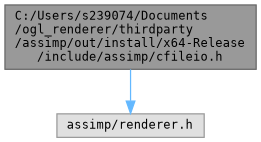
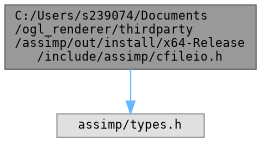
  digraph {
    node [fontname=Terminal fontsize=10 shape=box style=filled]
    n1 [color=gray40 fillcolor=grey60 fontcolor=black height=0.2 label="C:/Users/s239074/Documents\l/ogl_renderer/thirdparty\l/assimp/out/install/x64-Release\l/include/assimp/cfileio.h" width=0.4]
-   n2 [color=grey60 fillcolor="#E0E0E0" height=0.2 label="assimp/renderer.h" width=0.4]
+   n2 [color=grey60 fillcolor="#E0E0E0" height=0.2 label="assimp/types.h" width=0.4]
    n1 -> n2 [color=steelblue1 fontname=Terminal fontsize=10 labelfontname=Helvetica labelfontsize=10 style=solid]
  }
